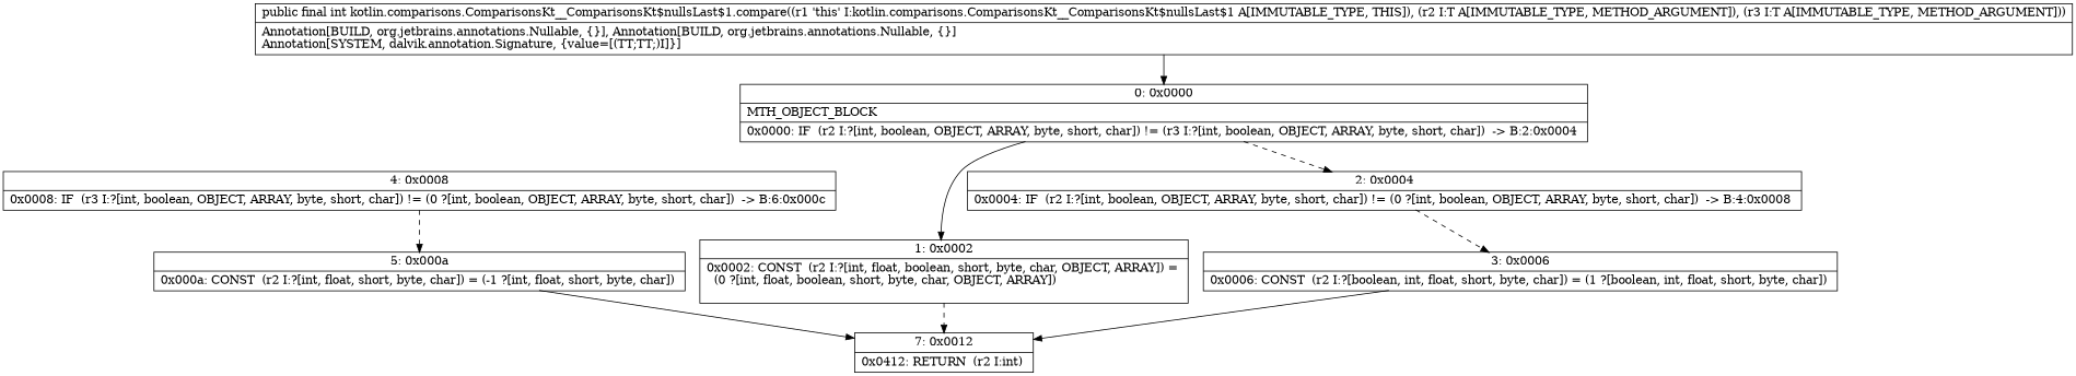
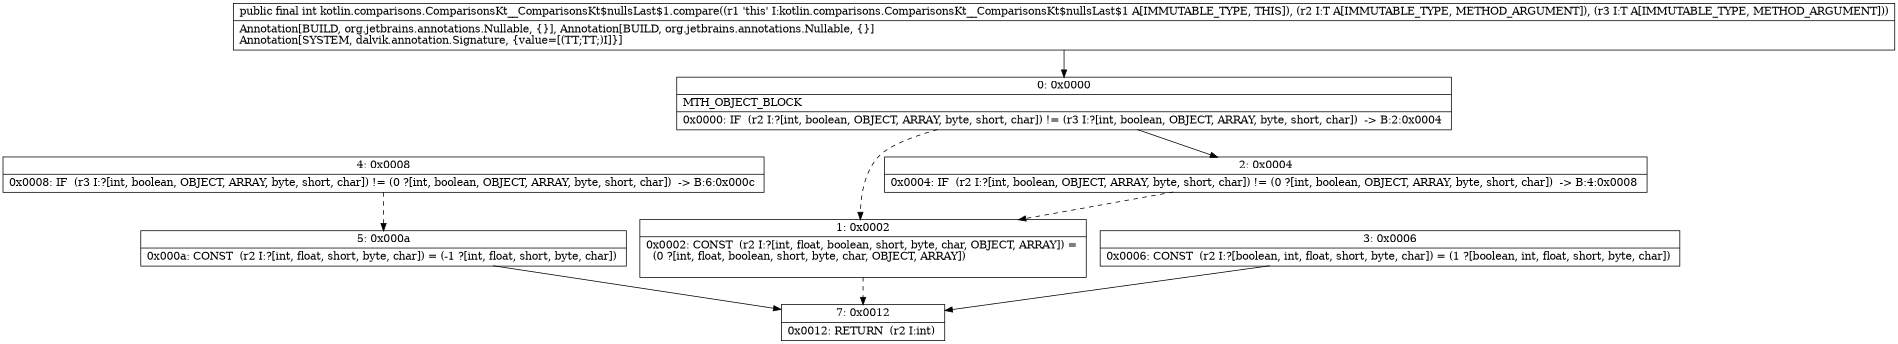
  digraph {
    node [shape=record]
    n1 [label="{0\:\ 0x0000|MTH_OBJECT_BLOCK\l|0x0000: IF  (r2 I:?[int, boolean, OBJECT, ARRAY, byte, short, char]) != (r3 I:?[int, boolean, OBJECT, ARRAY, byte, short, char])  \-\> B:2:0x0004 \l}"]
    n2 [label="{1\:\ 0x0002|0x0002: CONST  (r2 I:?[int, float, boolean, short, byte, char, OBJECT, ARRAY]) = \l  (0 ?[int, float, boolean, short, byte, char, OBJECT, ARRAY])\l \l}"]
    n3 [label="{2\:\ 0x0004|0x0004: IF  (r2 I:?[int, boolean, OBJECT, ARRAY, byte, short, char]) != (0 ?[int, boolean, OBJECT, ARRAY, byte, short, char])  \-\> B:4:0x0008 \l}"]
-   n4 [label="{7\:\ 0x0012|0x0412: RETURN  (r2 I:int) \l}"]
+   n4 [label="{7\:\ 0x0012|0x0012: RETURN  (r2 I:int) \l}"]
    n5 [label="{3\:\ 0x0006|0x0006: CONST  (r2 I:?[boolean, int, float, short, byte, char]) = (1 ?[boolean, int, float, short, byte, char]) \l}"]
    n6 [label="{4\:\ 0x0008|0x0008: IF  (r3 I:?[int, boolean, OBJECT, ARRAY, byte, short, char]) != (0 ?[int, boolean, OBJECT, ARRAY, byte, short, char])  \-\> B:6:0x000c \l}"]
    n7 [label="{5\:\ 0x000a|0x000a: CONST  (r2 I:?[int, float, short, byte, char]) = (\-1 ?[int, float, short, byte, char]) \l}"]
    n8 [label="{public final int kotlin.comparisons.ComparisonsKt__ComparisonsKt$nullsLast$1.compare((r1 'this' I:kotlin.comparisons.ComparisonsKt__ComparisonsKt$nullsLast$1 A[IMMUTABLE_TYPE, THIS]), (r2 I:T A[IMMUTABLE_TYPE, METHOD_ARGUMENT]), (r3 I:T A[IMMUTABLE_TYPE, METHOD_ARGUMENT]))  | Annotation[BUILD, org.jetbrains.annotations.Nullable, \{\}], Annotation[BUILD, org.jetbrains.annotations.Nullable, \{\}]\lAnnotation[SYSTEM, dalvik.annotation.Signature, \{value=[(TT;TT;)I]\}]\l}"]
-   n1 -> n2 [style=solid]
-   n1 -> n3 [style=dashed]
+   n1 -> n2 [style=dashed]
+   n1 -> n3
    n2 -> n4 [style=dashed]
-   n3 -> n5 [style=dashed]
+   n3 -> n2 [style=dashed]
    n5 -> n4
    n6 -> n7 [style=dashed]
    n7 -> n4
    n8 -> n1
  }
